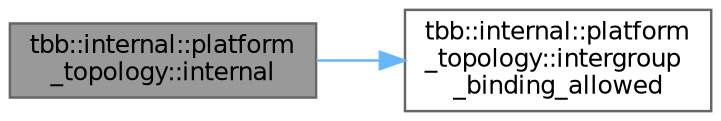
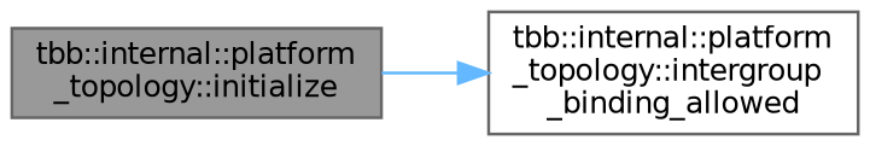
  digraph {
    rankdir=LR
    node [fontname=Helvetica fontsize=10 shape=box style=filled]
-   n1 [color=gray40 fillcolor=grey60 fontcolor=black height=0.2 label="tbb::internal::platform\l_topology::internal" width=0.4]
+   n1 [color=gray40 fillcolor=grey60 fontcolor=black height=0.2 label="tbb::internal::platform\l_topology::initialize" width=0.4]
    n2 [color=grey40 fillcolor=white height=0.2 label="tbb::internal::platform\l_topology::intergroup\l_binding_allowed" width=0.4]
    n1 -> n2 [color=steelblue1 fontname=Helvetica fontsize=10 labelfontname=Helvetica labelfontsize=10 style=solid]
  }
